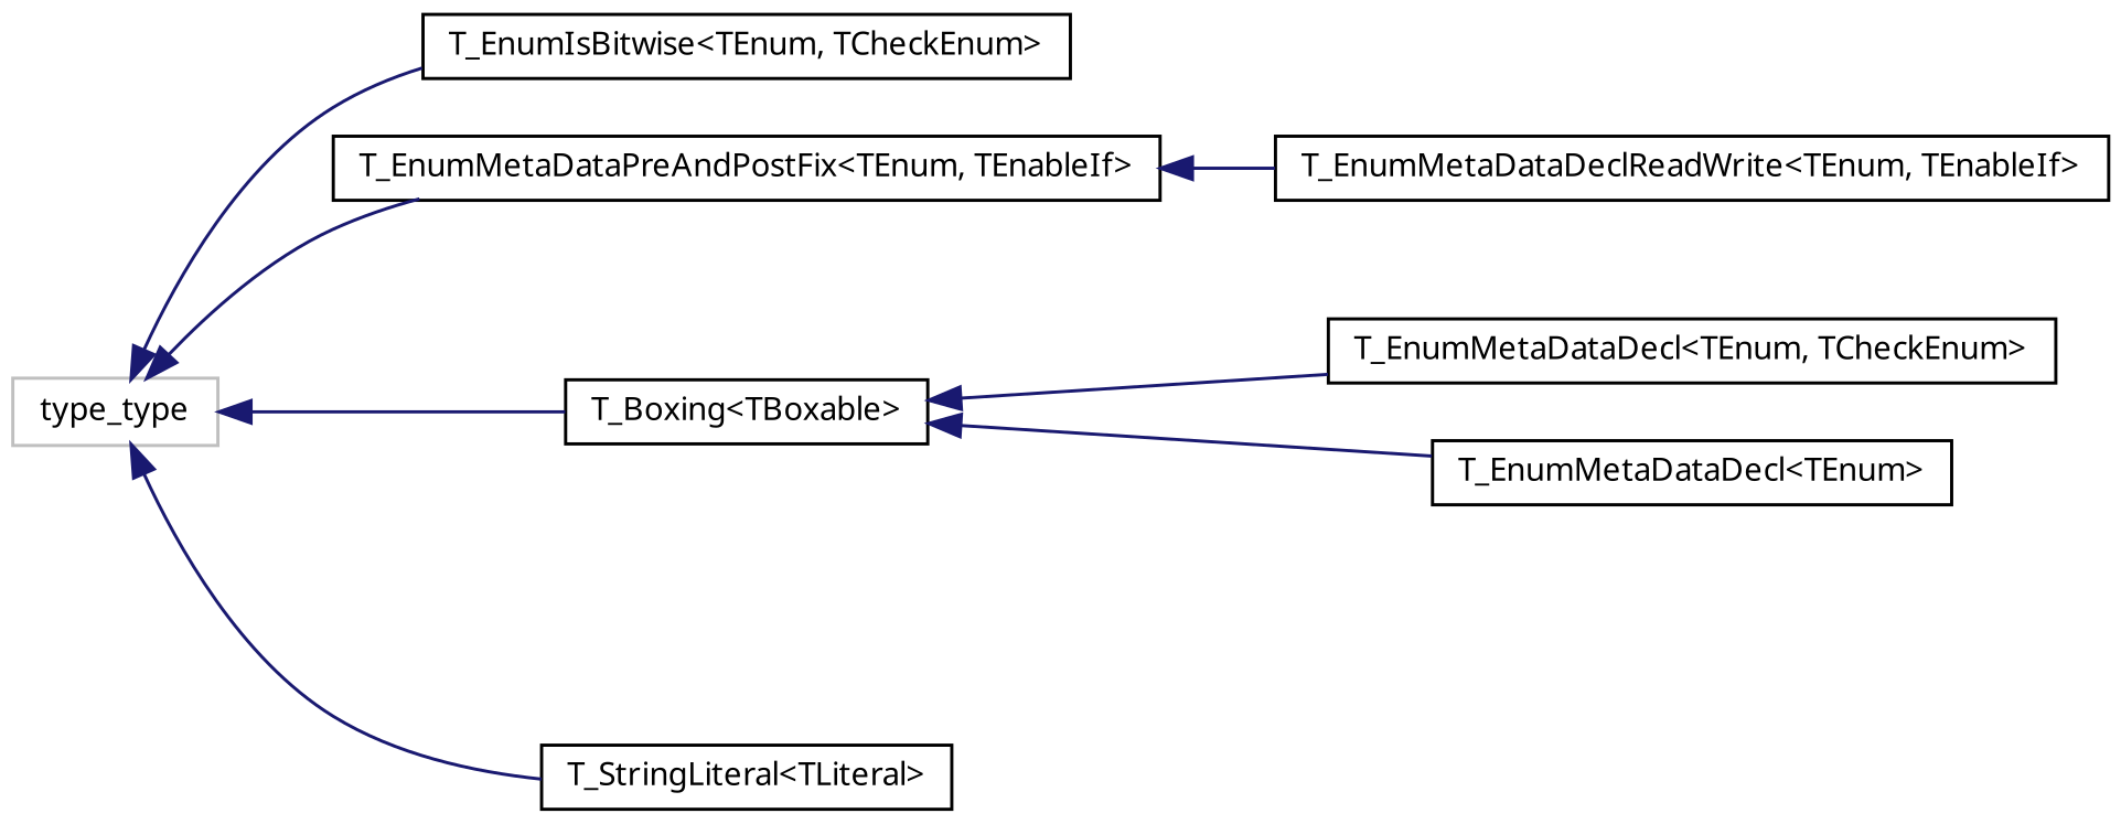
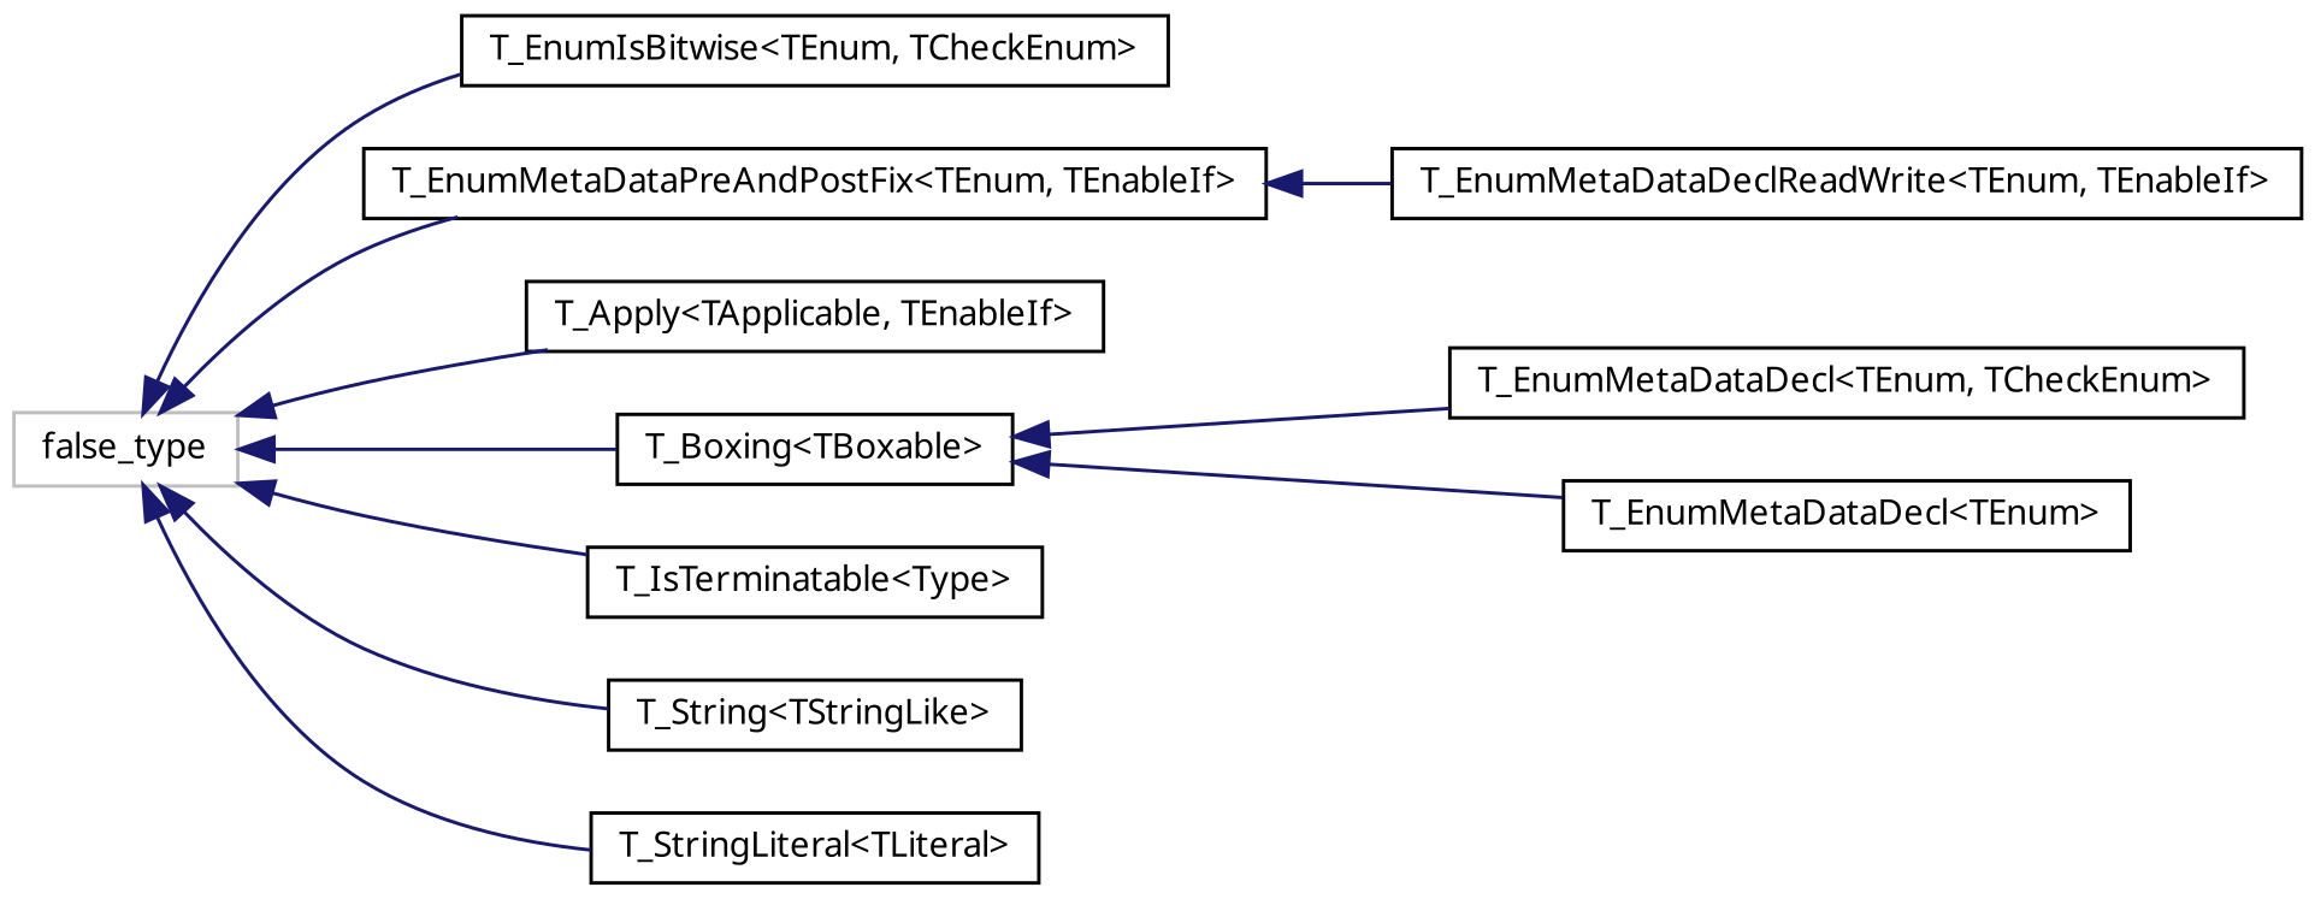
  digraph {
    fontname="Noto Sans"
    rankdir=LR
    node [color=black fillcolor=white fontname="Noto Sans" fontsize=10 shape=record style=filled]
    edge [color=midnightblue dir=back fontname="Noto Sans" fontsize=10 labelfontname=Helvetica labelfontsize=10 style=solid]
-   n1 [color=grey75 height=0.2 label=type_type width=0.4]
+   n1 [color=grey75 height=0.2 label=false_type width=0.4]
    n2 [height=0.2 label="T_EnumIsBitwise\<TEnum, TCheckEnum\>" width=0.4]
    n3 [height=0.2 label="T_EnumMetaDataPreAndPostFix\<TEnum, TEnableIf\>" width=0.4]
+   n4 [height=0.2 label="T_Apply\<TApplicable, TEnableIf\>" width=0.4]
    n5 [height=0.2 label="T_Boxing\<TBoxable\>" width=0.4]
+   n6 [height=0.2 label="T_IsTerminatable\<Type\>" width=0.4]
+   n7 [height=0.2 label="T_String\<TStringLike\>" width=0.4]
    n8 [height=0.2 label="T_StringLiteral\<TLiteral\>" width=0.4]
    n9 [height=0.2 label="T_EnumMetaDataDecl\<TEnum, TCheckEnum\>" width=0.4]
    n10 [height=0.2 label="T_EnumMetaDataDeclReadWrite\<TEnum, TEnableIf\>" width=0.4]
    n11 [height=0.2 label="T_EnumMetaDataDecl\<TEnum\>" width=0.4]
    n1 -> n2
    n1 -> n3
+   n1 -> n4
    n1 -> n5
+   n1 -> n6
+   n1 -> n7
    n1 -> n8
    n3 -> n10
    n5 -> n9
    n5 -> n11
  }
